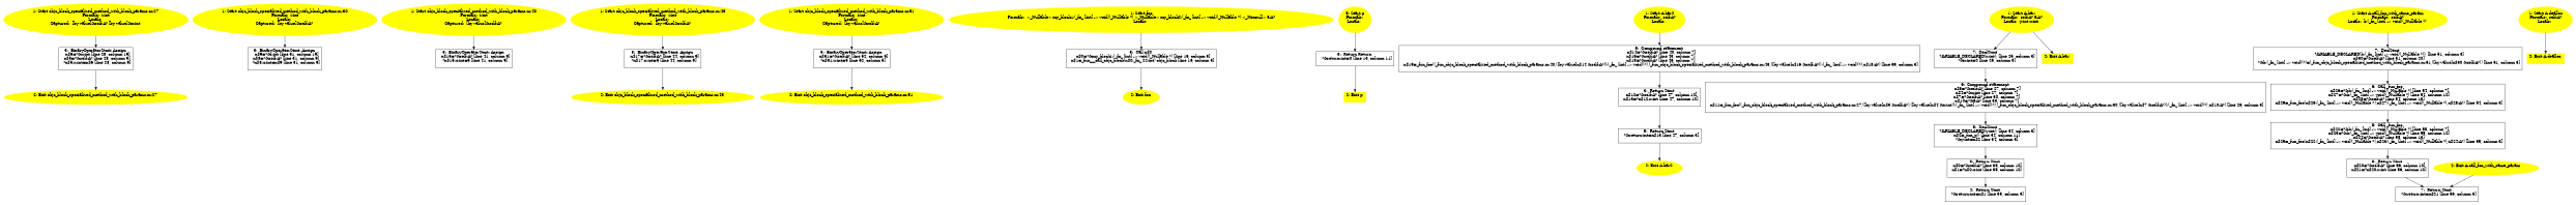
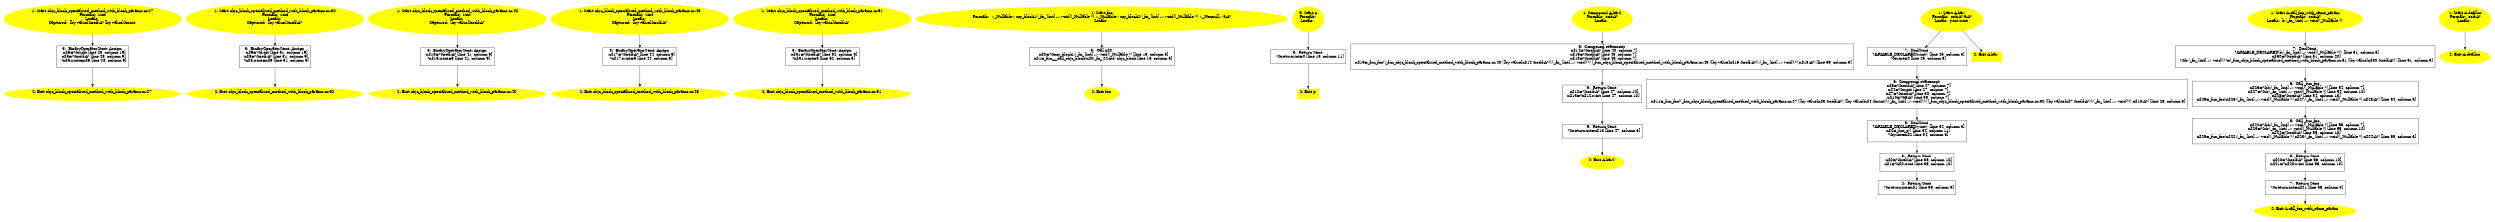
  digraph {
    node [color=yellow style=filled shape=box]
    n1 [label="1: Start objc_block_specialized_method_with_block_params.m:27\nFormals:  i:int\nLocals: \nCaptured:  [by value]&self:A* [by value]&x:int \n  " shape=""]
    n2 [label="3:  BinaryOperatorStmt: Assign \n   n$6=*&x:int [line 28, column 19]\n  n$5=*&self:A* [line 28, column 9]\n  *n$5.x:int=n$6 [line 28, column 9]\n " color="" style=""]
    n3 [label="2: Exit objc_block_specialized_method_with_block_params.m:27 \n  " shape=""]
    n4 [label="1: Start objc_block_specialized_method_with_block_params.m:30\nFormals:  i:int\nLocals: \nCaptured:  [by value]&self:A* \n  " shape=""]
    n5 [label="3:  BinaryOperatorStmt: Assign \n   n$9=*&i:int [line 31, column 19]\n  n$8=*&self:A* [line 31, column 9]\n  *n$8.x:int=n$9 [line 31, column 9]\n " color="" style=""]
+   n6 [label="2: Exit objc_block_specialized_method_with_block_params.m:30 \n  " shape=""]
    n7 [label="1: Start objc_block_specialized_method_with_block_params.m:40\nFormals:  i:int\nLocals: \nCaptured:  [by value]&self:A* \n  " shape=""]
    n8 [label="3:  BinaryOperatorStmt: Assign \n   n$15=*&self:A* [line 41, column 9]\n  *n$15.x:int=5 [line 41, column 9]\n " color="" style=""]
+   n9 [label="2: Exit objc_block_specialized_method_with_block_params.m:40 \n  " shape=""]
    n10 [label="1: Start objc_block_specialized_method_with_block_params.m:43\nFormals:  i:int\nLocals: \nCaptured:  [by value]&self:A* \n  " shape=""]
    n11 [label="3:  BinaryOperatorStmt: Assign \n   n$17=*&self:A* [line 44, column 9]\n  *n$17.x:int=5 [line 44, column 9]\n " color="" style=""]
    n12 [label="2: Exit objc_block_specialized_method_with_block_params.m:43 \n  " shape=""]
    n13 [label="1: Start objc_block_specialized_method_with_block_params.m:51\nFormals:  i:int\nLocals: \nCaptured:  [by value]&self:A* \n  " shape=""]
    n14 [label="3:  BinaryOperatorStmt: Assign \n   n$31=*&self:A* [line 52, column 5]\n  *n$31.x:int=5 [line 52, column 5]\n " color="" style=""]
    n15 [label="2: Exit objc_block_specialized_method_with_block_params.m:51 \n  " shape=""]
    n16 [label="1: Start foo\nFormals:  <_Nullable> my_block1:(_fn_ [int] -> void)(_Nullable *) <_Nullable> my_block2:(_fn_ [int] -> void)(_Nullable *) <_Nonnull> a:A*\nLocals:  \n  " shape=""]
    n17 [label="3:  Call n$0 \n   n$0=*&my_block1:(_fn_ [int] -> void)(_Nullable *) [line 16, column 3]\n  n$1=_fun___call_objc_block(n$0:_fn_,22:int) objc_block [line 16, column 3]\n " color="" style=""]
    n18 [label="2: Exit foo \n  " shape=""]
    n19 [label="5: Start p\nFormals: \nLocals:  \n  " shape=""]
-   n20 [label="3:  Return Return \n   *&return:int=0 [line 13, column 11]\n " color="" style=""]
+   n20 [label="3:  Return Stmt \n   *&return:int=0 [line 13, column 11]\n " color="" style=""]
    n21 [label="2: Exit p \n  "]
-   n22 [label="1: Start A.bar2\nFormals:  self:A*\nLocals:  \n  " shape=""]
+   n22 [label="1: Compound A.bar2\nFormals:  self:A*\nLocals:  \n  " shape=""]
    n23 [label="5:  Compound statement \n   n$14=*&self:A* [line 40, column 7]\n  n$16=*&self:A* [line 43, column 7]\n  n$18=*&self:A* [line 46, column 7]\n  n$19=_fun_foo((_fun_objc_block_specialized_method_with_block_params.m:40,([by value]n$14 &self:A*)):(_fn_ [int] -> void)(*),(_fun_objc_block_specialized_method_with_block_params.m:43,([by value]n$16 &self:A*)):(_fn_ [int] -> void)(*),n$18:A*) [line 39, column 3]\n " color="" style=""]
    n24 [label="3:  Return Stmt \n   n$12=*&self:A* [line 47, column 10]\n  n$13=*n$12.x:int [line 47, column 10]\n " color="" style=""]
    n25 [label="5:  Return Stmt \n   *&return:int=n$13 [line 47, column 3]\n " color="" style=""]
    n26 [label="2: Exit A.bar2 \n  " shape=""]
    n27 [label="1: Start A.bar:\nFormals:  self:A* a:A*\nLocals:  y:int x:int \n  " shape=""]
    n28 [label="7:  DeclStmt \n   VARIABLE_DECLARED(x:int); [line 25, column 3]\n  *&x:int=0 [line 25, column 3]\n " color="" style=""]
    n29 [label="2: Exit A.bar: \n  "]
    n30 [label="6:  Compound statement \n   n$3=*&self:A* [line 27, column 7]\n  n$4=*&x:int [line 27, column 7]\n  n$7=*&self:A* [line 30, column 7]\n  n$10=*&a:A* [line 33, column 7]\n  n$11=_fun_foo((_fun_objc_block_specialized_method_with_block_params.m:27,([by value]n$3 &self:A*),([by value]n$4 &x:int)):(_fn_ [int] -> void)(*),(_fun_objc_block_specialized_method_with_block_params.m:30,([by value]n$7 &self:A*)):(_fn_ [int] -> void)(*),n$10:A*) [line 26, column 3]\n " color="" style=""]
    n31 [label="5:  DeclStmt \n   VARIABLE_DECLARED(y:int); [line 34, column 3]\n  n$2=_fun_p() [line 34, column 11]\n  *&y:int=n$2 [line 34, column 3]\n " color="" style=""]
    n32 [label="3:  Return Stmt \n   n$0=*&self:A* [line 35, column 10]\n  n$1=*n$0.x:int [line 35, column 10]\n " color="" style=""]
    n33 [label="4:  Return Stmt \n   *&return:int=n$1 [line 35, column 3]\n " color="" style=""]
    n34 [label="1: Start A.call_foo_with_same_param\nFormals:  self:A*\nLocals:  b:(_fn_ [int] -> void)(_Nullable *) \n  " shape=""]
    n35 [label="7:  DeclStmt \n   VARIABLE_DECLARED(b:(_fn_ [int] -> void)(_Nullable *)); [line 51, column 3]\n  n$30=*&self:A* [line 51, column 20]\n  *&b:(_fn_ [int] -> void)(*)=(_fun_objc_block_specialized_method_with_block_params.m:51,([by value]n$30 &self:A*)) [line 51, column 3]\n " color="" style=""]
    n36 [label="6:  Call _fun_foo \n   n$26=*&b:(_fn_ [int] -> void)(_Nullable *) [line 54, column 7]\n  n$27=*&b:(_fn_ [int] -> void)(_Nullable *) [line 54, column 10]\n  n$28=*&self:A* [line 54, column 13]\n  n$29=_fun_foo(n$26:(_fn_ [int] -> void)(_Nullable *),n$27:(_fn_ [int] -> void)(_Nullable *),n$28:A*) [line 54, column 3]\n " color="" style=""]
    n37 [label="5:  Call _fun_foo \n   n$22=*&b:(_fn_ [int] -> void)(_Nullable *) [line 55, column 7]\n  n$23=*&b:(_fn_ [int] -> void)(_Nullable *) [line 55, column 10]\n  n$24=*&self:A* [line 55, column 13]\n  n$25=_fun_foo(n$22:(_fn_ [int] -> void)(_Nullable *),n$23:(_fn_ [int] -> void)(_Nullable *),n$24:A*) [line 55, column 3]\n " color="" style=""]
    n38 [label="2: Exit A.call_foo_with_same_param \n  " shape=""]
    n39 [label="3:  Return Stmt \n   n$20=*&self:A* [line 56, column 10]\n  n$21=*n$20.x:int [line 56, column 10]\n " color="" style=""]
    n40 [label="7:  Return Stmt \n   *&return:int=n$21 [line 56, column 3]\n " color="" style=""]
    n41 [label="1: Start A.dealloc\nFormals:  self:A*\nLocals:  \n  " shape=""]
-   n42 [label="2: Exit A.dealloc \n  "]
+   n42 [label="2: Exit A.dealloc \n  " shape=""]
    n1 -> n2
    n2 -> n3
    n4 -> n5
+   n5 -> n6
    n7 -> n8
+   n8 -> n9
    n10 -> n11
    n11 -> n12
    n13 -> n14
    n14 -> n15
    n16 -> n17
    n17 -> n18
    n19 -> n20
    n20 -> n21
    n22 -> n23
    n23 -> n24
    n24 -> n25
    n25 -> n26
    n27 -> n28
    n27 -> n29
    n28 -> n30
    n30 -> n31
    n31 -> n32
    n32 -> n33
    n34 -> n35
    n35 -> n36
    n36 -> n37
    n37 -> n39
    n39 -> n40
-   n38 -> n40
+   n40 -> n38
    n41 -> n42
  }
